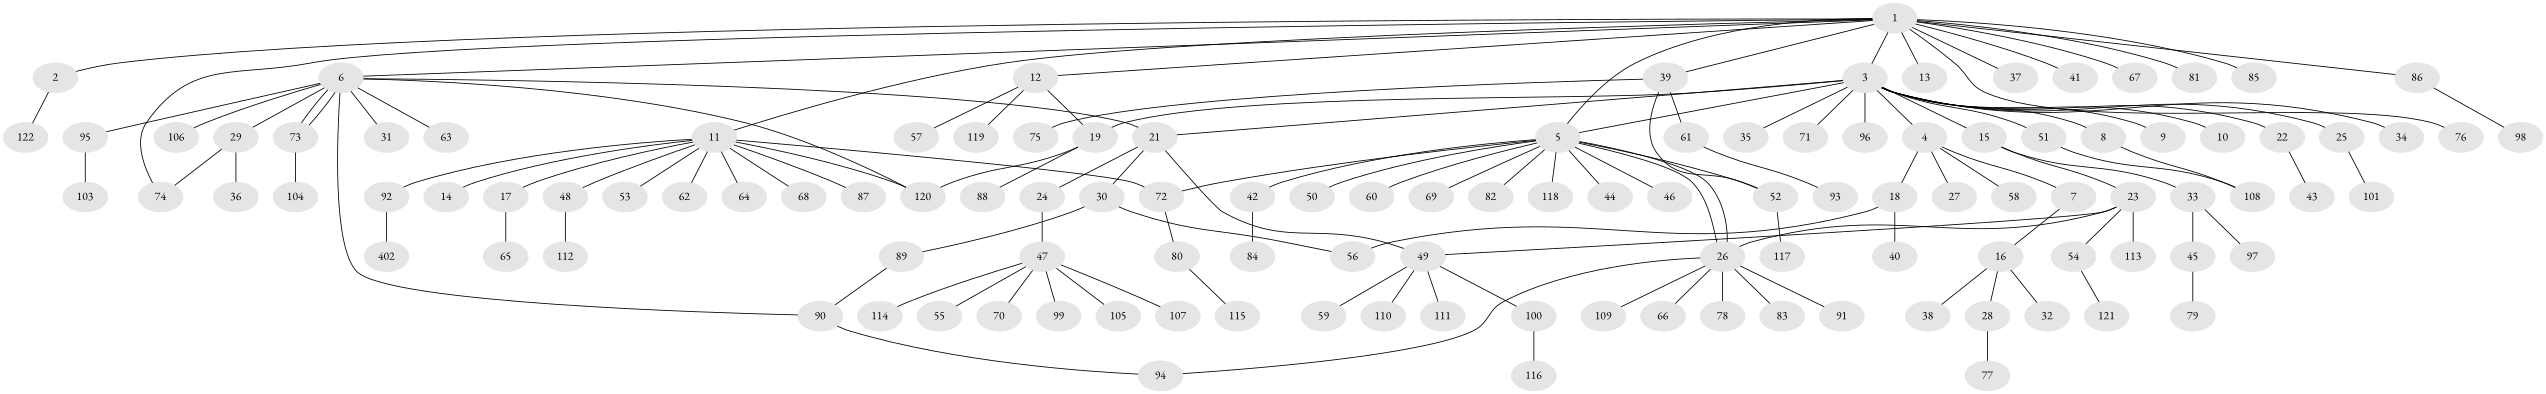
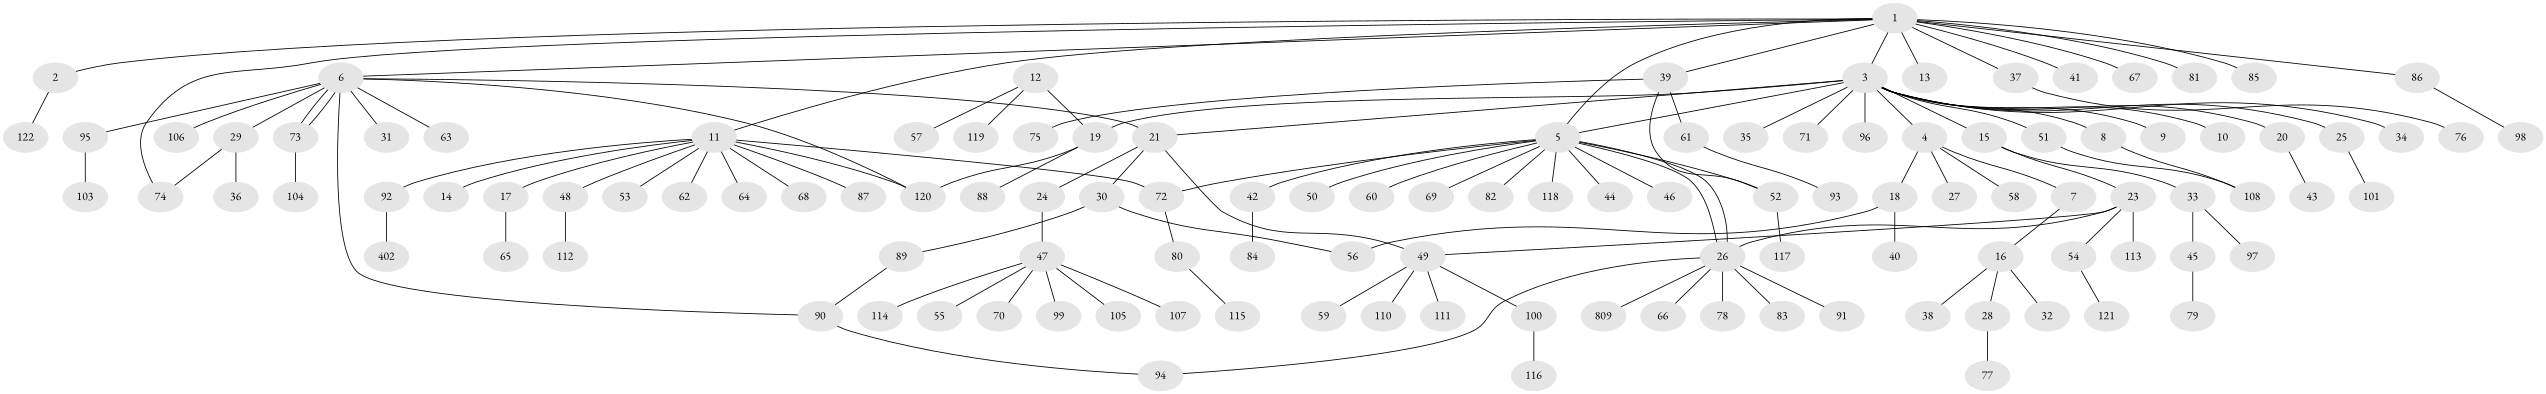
  graph {
    fontname="EB Garamond"
    node [color=gray90 fontname="EB Garamond" style=filled]
    edge [fontname="EB Garamond"]
    1
    2
    3
    5
    6
    11
    12
    13
    37
    39
    41
    67
    74
    76
    81
    85
    86
    122
    4
    8
    9
    10
    15
    19
-   20 [label=22]
+   20
    21
    25
    34
    35
    51
    71
    96
    26
    42
    44
    46
    50
    52
    60
    69
    72
    82
    118
    29
    31
    63
    73
    90
    95
    106
    120
    14
    17
    48
    53
    62
    64
    68
    87
    92
    57
    119
    61
    75
    98
    7
    18
    27
    58
    108
    23
    33
    88
    43
    24
    30
    49
    101
    16
    40
    56
    66
    78
    83
    91
    94
-   109
+   109 [label=809]
    84
    117
    80
    36
    104
    103
    28
    32
    38
    65
    112
    n99 [label=402]
    54
    113
    45
    97
    77
    47
    89
    59
    100
    110
    111
    121
    55
    70
    99
    105
    107
    114
    79
    93
    116
    115
    1 -- 2
    1 -- 3
    1 -- 5
    1 -- 6
    1 -- 11
-   1 -- 12
    1 -- 13
    1 -- 37
    1 -- 39
    1 -- 41
    1 -- 67
    1 -- 74
-   1 -- 76
+   37 -- 76
    1 -- 81
    1 -- 85
    1 -- 86
    2 -- 122
    3 -- 5
    3 -- 4
    3 -- 8
    3 -- 9
    3 -- 10
    3 -- 15
    3 -- 19
    3 -- 20
    3 -- 21
    3 -- 25
    3 -- 34
    3 -- 35
    3 -- 51
    3 -- 71
    3 -- 96
    5 -- 26
    5 -- 26
    5 -- 42
    5 -- 44
    5 -- 46
    5 -- 50
    5 -- 52
    5 -- 60
    5 -- 69
    5 -- 72
    5 -- 82
    5 -- 118
    6 -- 21
    6 -- 29
    6 -- 31
    6 -- 63
    6 -- 73
    6 -- 73
    6 -- 90
    6 -- 95
    6 -- 106
    6 -- 120
    11 -- 72
    11 -- 120
    11 -- 14
    11 -- 17
    11 -- 48
    11 -- 53
    11 -- 62
    11 -- 64
    11 -- 68
    11 -- 87
    11 -- 92
    12 -- 19
    12 -- 57
    12 -- 119
    39 -- 52
    39 -- 61
    39 -- 75
    86 -- 98
    4 -- 7
    4 -- 18
    4 -- 27
    4 -- 58
    8 -- 108
    15 -- 23
    15 -- 33
    19 -- 120
    19 -- 88
    20 -- 43
    21 -- 24
    21 -- 30
    21 -- 49
    25 -- 101
    51 -- 108
    26 -- 66
    26 -- 78
    26 -- 83
    26 -- 91
    26 -- 94
    26 -- 109
    42 -- 84
    52 -- 117
    72 -- 80
    29 -- 74
    29 -- 36
    73 -- 104
    90 -- 94
    95 -- 103
    17 -- 65
    48 -- 112
    92 -- n99
    61 -- 93
    7 -- 16
    18 -- 40
    18 -- 56
    23 -- 26
    23 -- 49
    23 -- 54
    23 -- 113
    33 -- 45
    33 -- 97
    24 -- 47
    30 -- 56
    30 -- 89
    49 -- 59
    49 -- 100
    49 -- 110
    49 -- 111
    16 -- 28
    16 -- 32
    16 -- 38
    80 -- 115
    28 -- 77
    54 -- 121
    45 -- 79
    47 -- 55
    47 -- 70
    47 -- 99
    47 -- 105
    47 -- 107
    47 -- 114
    89 -- 90
    100 -- 116
  }
